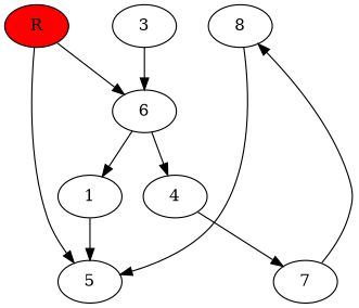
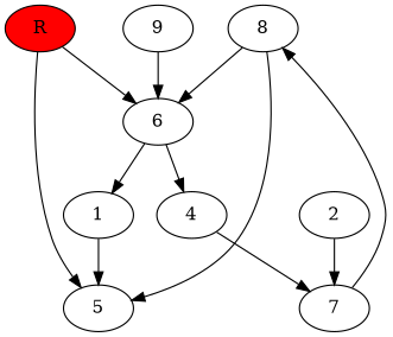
  digraph {
    1
    5
    7
    8
-   3
+   2
+   3 [label=9]
    6
    4
    R [fillcolor="#ff0000" style=filled]
    1 -> 5
    7 -> 8
    8 -> 5
+   8 -> 6
+   2 -> 7
    3 -> 6
    6 -> 1
    6 -> 4
    4 -> 7
    R -> 5
    R -> 6
  }
